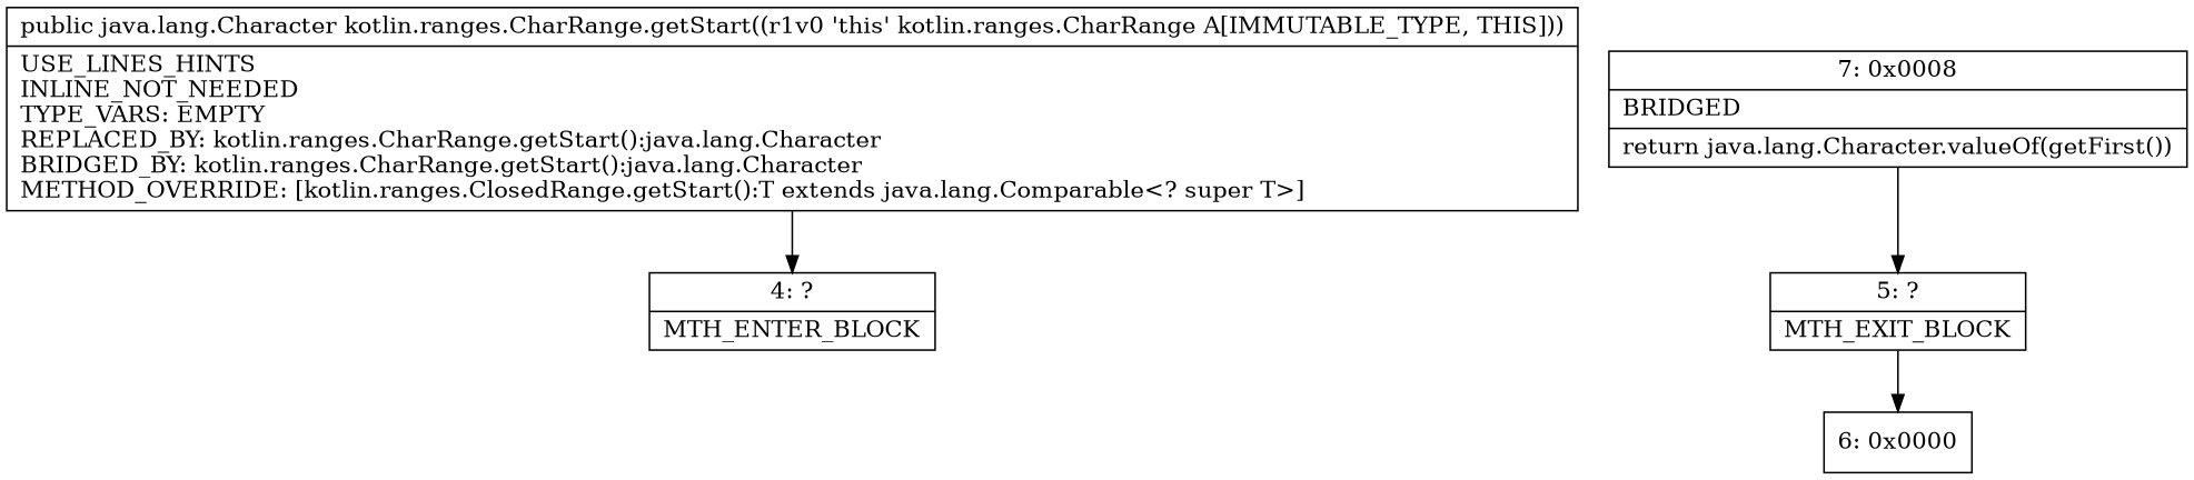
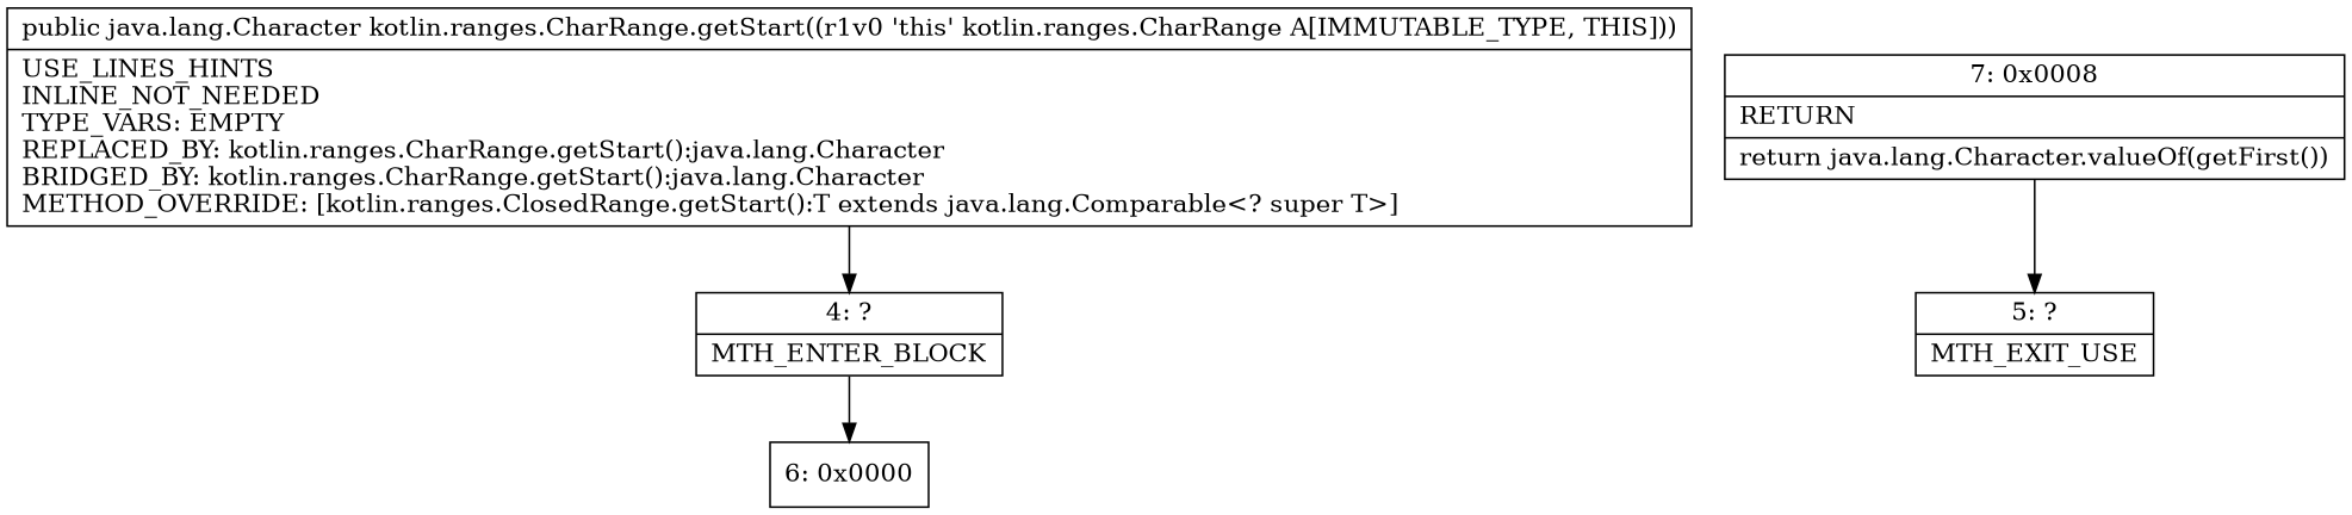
  digraph {
    node [shape=record]
    n1 [label="{4\:\ ?|MTH_ENTER_BLOCK\l}"]
    n2 [label="{6\:\ 0x0000}"]
-   n3 [label="{7\:\ 0x0008|BRIDGED\l|return java.lang.Character.valueOf(getFirst())\l}"]
-   n4 [label="{5\:\ ?|MTH_EXIT_BLOCK\l}"]
+   n3 [label="{7\:\ 0x0008|RETURN\l|return java.lang.Character.valueOf(getFirst())\l}"]
+   n4 [label="{5\:\ ?|MTH_EXIT_USE\l}"]
    n5 [label="{public java.lang.Character kotlin.ranges.CharRange.getStart((r1v0 'this' kotlin.ranges.CharRange A[IMMUTABLE_TYPE, THIS]))  | USE_LINES_HINTS\lINLINE_NOT_NEEDED\lTYPE_VARS: EMPTY\lREPLACED_BY: kotlin.ranges.CharRange.getStart():java.lang.Character\lBRIDGED_BY: kotlin.ranges.CharRange.getStart():java.lang.Character\lMETHOD_OVERRIDE: [kotlin.ranges.ClosedRange.getStart():T extends java.lang.Comparable\<? super T\>]\l}"]
-   n4 -> n2
+   n1 -> n2
    n3 -> n4
    n5 -> n1
  }
